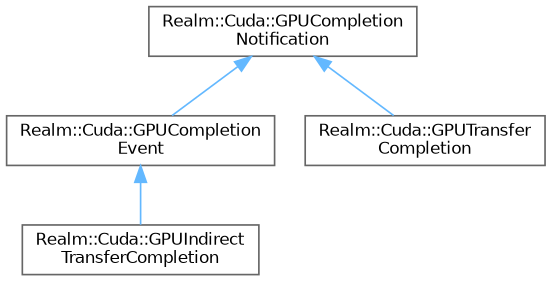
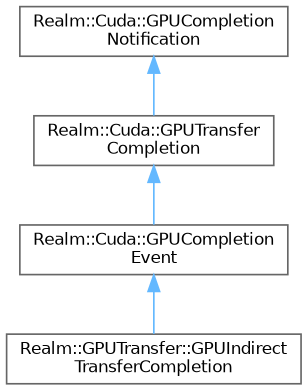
  digraph {
    rankdir=TB
    node [color=grey40 fillcolor=white fontname=Helvetica fontsize=10 shape=box style=filled]
    edge [color=steelblue1 dir=back fontname=Helvetica fontsize=10 labelfontname=Helvetica labelfontsize=10 style=solid]
    n1 [height=0.2 label="Realm::Cuda::GPUCompletion\lNotification" width=0.4]
    n2 [height=0.2 label="Realm::Cuda::GPUCompletion\lEvent" width=0.4]
    n3 [height=0.2 label="Realm::Cuda::GPUTransfer\lCompletion" width=0.4]
-   n4 [height=0.2 label="Realm::Cuda::GPUIndirect\lTransferCompletion" width=0.4]
-   n1 -> n2
+   n4 [height=0.2 label="Realm::GPUTransfer::GPUIndirect\lTransferCompletion" width=0.4]
+   n3 -> n2
    n1 -> n3
    n2 -> n4
  }
